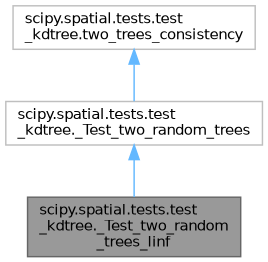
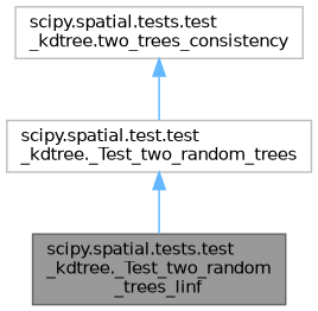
  digraph {
    node [color=grey75 fillcolor=white fontname=Helvetica fontsize=10 shape=box style=filled]
    edge [color=steelblue1 dir=back fontname=Helvetica fontsize=10 labelfontname=Helvetica labelfontsize=10 style=solid]
    n1 [color=gray40 fillcolor=grey60 fontcolor=black height=0.2 label="scipy.spatial.tests.test\l_kdtree._Test_two_random\l_trees_linf" width=0.4]
-   n2 [height=0.2 label="scipy.spatial.tests.test\l_kdtree._Test_two_random_trees" width=0.4]
+   n2 [height=0.2 label="scipy.spatial.test.test\l_kdtree._Test_two_random_trees" width=0.4]
    n3 [height=0.2 label="scipy.spatial.tests.test\l_kdtree.two_trees_consistency" width=0.4]
    n2 -> n1
    n3 -> n2
  }
